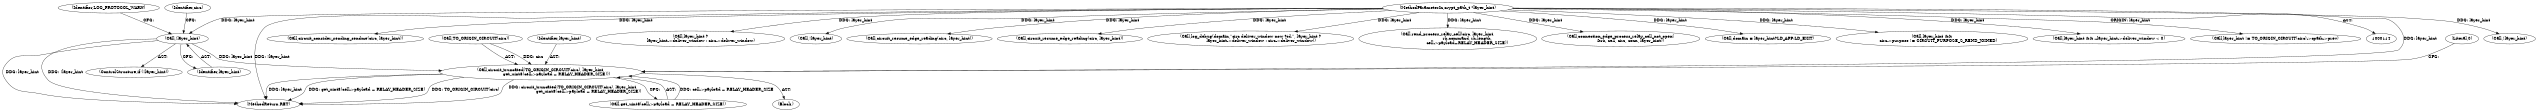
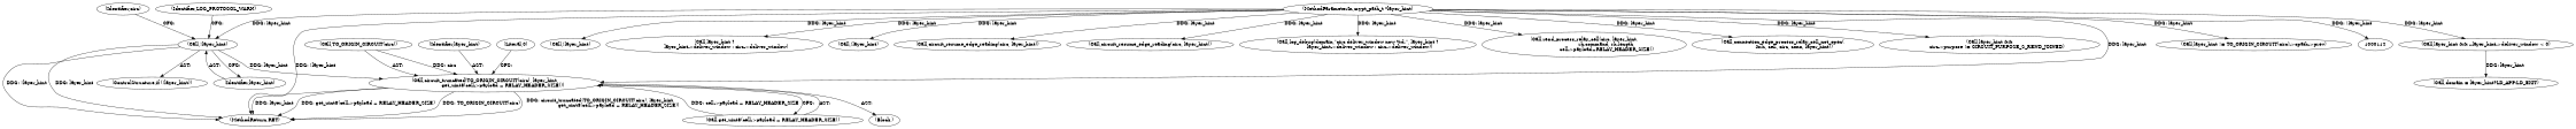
  digraph {
    n1 [label="(Call,!layer_hint)"]
    n2 [label="(Call,circuit_truncated(TO_ORIGIN_CIRCUIT(circ), layer_hint,\n                        get_uint8(cell->payload + RELAY_HEADER_SIZE)))"]
    n3 [label="(MethodReturn,RET)"]
    n4 [label="(ControlStructure,if (!layer_hint))"]
    n5 [label="(Identifier,layer_hint)"]
    n6 [label="(Call,get_uint8(cell->payload + RELAY_HEADER_SIZE))"]
    n7 [label="(Block,)"]
    n8 [label="(MethodParameterIn,crypt_path_t *layer_hint)"]
    n9 [label="(Call,!layer_hint)"]
-   n10 [label="(Call,circuit_consider_sending_sendme(circ, layer_hint))"]
    n11 [label="(Call,layer_hint ?\n                layer_hint->deliver_window : circ->deliver_window)"]
    n12 [label="(Call,!layer_hint)"]
    n13 [label="(Call,circuit_resume_edge_reading(circ, layer_hint))"]
    n14 [label="(Call,circuit_resume_edge_reading(circ, layer_hint))"]
    n15 [label="(Call,log_debug(domain,\"circ deliver_window now %d.\", layer_hint ?\n                layer_hint->deliver_window : circ->deliver_window))"]
    n16 [label="(Call,rend_process_relay_cell(circ, layer_hint,\n                              rh.command, rh.length,\n                              cell->payload+RELAY_HEADER_SIZE))"]
    n17 [label="(Call,connection_edge_process_relay_cell_not_open(\n               &rh, cell, circ, conn, layer_hint))"]
    n18 [label="(Call,domain = layer_hint?LD_APP:LD_EXIT)"]
    n19 [label="(Call,layer_hint &&\n          circ->purpose != CIRCUIT_PURPOSE_S_REND_JOINED)"]
    n20 [label="(Call,layer_hint && --layer_hint->deliver_window < 0)"]
    n21 [label="(Call,layer_hint != TO_ORIGIN_CIRCUIT(circ)->cpath->prev)"]
    1000114
    n23 [label="(Identifier,circ)"]
    n24 [label="(Identifier,LOG_PROTOCOL_WARN)"]
    n25 [label="(Call,TO_ORIGIN_CIRCUIT(circ))"]
    n26 [label="(Identifier,layer_hint)"]
    n27 [label="(Literal,0)"]
    n1 -> n2 [label="DDG: layer_hint"]
    n1 -> n3 [label="DDG: layer_hint"]
    n1 -> n3 [label="DDG: !layer_hint"]
    n1 -> n4 [label="AST: "]
    n1 -> n5 [label="CFG: "]
    n2 -> n3 [label="DDG: layer_hint"]
    n2 -> n3 [label="DDG: get_uint8(cell->payload + RELAY_HEADER_SIZE)"]
    n2 -> n3 [label="DDG: TO_ORIGIN_CIRCUIT(circ)"]
    n2 -> n3 [label="DDG: circuit_truncated(TO_ORIGIN_CIRCUIT(circ), layer_hint,\n                        get_uint8(cell->payload + RELAY_HEADER_SIZE))"]
    n2 -> n6 [label="CFG: "]
    n2 -> n7 [label="AST: "]
    n5 -> n1 [label="AST: "]
    n6 -> n2 [label="AST: "]
    n6 -> n2 [label="DDG: cell->payload + RELAY_HEADER_SIZE"]
    n8 -> n1 [label="DDG: layer_hint"]
    n8 -> n2 [label="DDG: layer_hint"]
    n8 -> n3 [label="DDG: !layer_hint"]
    n8 -> n9 [label="DDG: layer_hint"]
-   n8 -> n10 [label="DDG: layer_hint"]
    n8 -> n11 [label="DDG: layer_hint"]
    n8 -> n12 [label="DDG: layer_hint"]
    n8 -> n13 [label="DDG: layer_hint"]
    n8 -> n14 [label="DDG: layer_hint"]
    n8 -> n15 [label="DDG: layer_hint"]
    n8 -> n16 [label="DDG: layer_hint"]
    n8 -> n17 [label="DDG: layer_hint"]
-   n8 -> n18 [label="DDG: layer_hint"]
+   n20 -> n18 [label="DDG: layer_hint"]
    n8 -> n19 [label="DDG: layer_hint"]
    n8 -> n20 [label="DDG: layer_hint"]
-   n8 -> n21 [label="ORIGIN: layer_hint"]
-   n8 -> 1000114 [label="AST: "]
+   n8 -> n21 [label="DDG: layer_hint"]
+   n8 -> 1000114 [label="DDG: !layer_hint"]
    n23 -> n1 [label="CFG: "]
    n24 -> n1 [label="CFG: "]
    n25 -> n2 [label="AST: "]
    n25 -> n2 [label="DDG: circ"]
    n26 -> n2 [label="AST: "]
    n27 -> n2 [label="CFG: "]
  }
